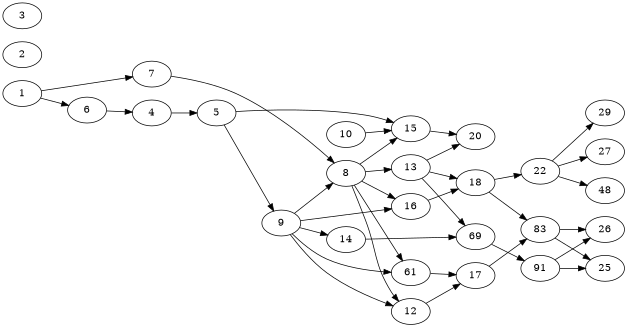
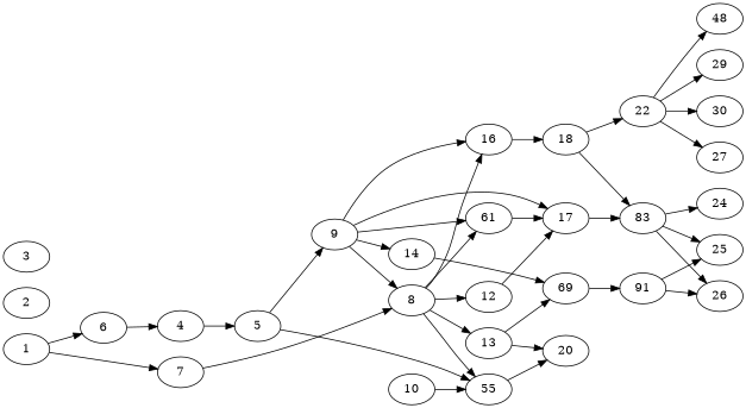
  digraph {
    rankdir=LR
    node [alpha=0.01]
    1 [alpha=0.17 expect_size=681170158495416064]
    6 [expect_size=433278875629625472]
    7 [alpha=0.06 expect_size=880822761320928640]
    4 [alpha=0.11 expect_size=3312842657423713]
    8 [alpha=0.08 expect_size=623779363544784512]
    n6 [alpha=0.05 expect_size=68186787637283568 label=61]
    12 [alpha=0.14 expect_size=2465225382341639680]
    13 [alpha=0.14 expect_size=10036356458624874]
    16 [alpha=0.16 expect_size=215559601668278752]
-   15 [alpha=0.19 expect_size=11681058644896388]
+   15 [alpha=0.19 expect_size=11681058644896388 label=55]
    2 [alpha=0.13 expect_size=95031513491377920]
    3 [alpha=0.16 expect_size=1187665063711756800]
    5 [expect_size=1045810194697188016128]
    9 [alpha=0.12 expect_size=486058031180979109888]
    14 [alpha=0.05 expect_size=133012726469890544]
    10 [alpha=0.09 expect_size=823393130473003776]
    17 [alpha=0.08 expect_size=707441461572667520]
    18 [alpha=0.18 expect_size=1536731747445835008]
    n19 [expect_size=31256906245839836 label=69]
    20 [alpha=0.03 expect_size=2584655865379964416]
    n21 [alpha=0.15 expect_size=395740233661119936 label=83]
    22 [alpha=0.17 expect_size=719702489611703808]
    n23 [alpha=0.10 expect_size=2299471064452825088000 label=91]
    25 [alpha=0.12 expect_size=45289085701670000]
    26 [alpha=0.13 expect_size=515576611193227313152]
+   24 [alpha=0.05 expect_size=12613367711576398]
    27 [alpha=0.11 expect_size=26860974017191256]
    n28 [alpha=0.12 expect_size=712044682987842830336 label=48]
    29 [alpha=0.10 expect_size=1945672317021634560]
+   30 [alpha=0.13 expect_size=3085669785797345]
    1 -> 6
    1 -> 7
    6 -> 4
    7 -> 8
    4 -> 5
    8 -> n6
    8 -> 12
    8 -> 13
    8 -> 16
    8 -> 15
    n6 -> 17
    12 -> 17
-   13 -> 18
    13 -> n19
    13 -> 20
    16 -> 18
    15 -> 20
    5 -> 15
    5 -> 9
    9 -> 8
    9 -> n6
-   9 -> 12
+   9 -> 17
    9 -> 16
    9 -> 14
    14 -> n19
    10 -> 15
    17 -> n21
    18 -> n21
    18 -> 22
    n19 -> n23
    n21 -> 25
    n21 -> 26
+   n21 -> 24
    22 -> 27
    22 -> n28
    22 -> 29
+   22 -> 30
    n23 -> 25
    n23 -> 26
  }
